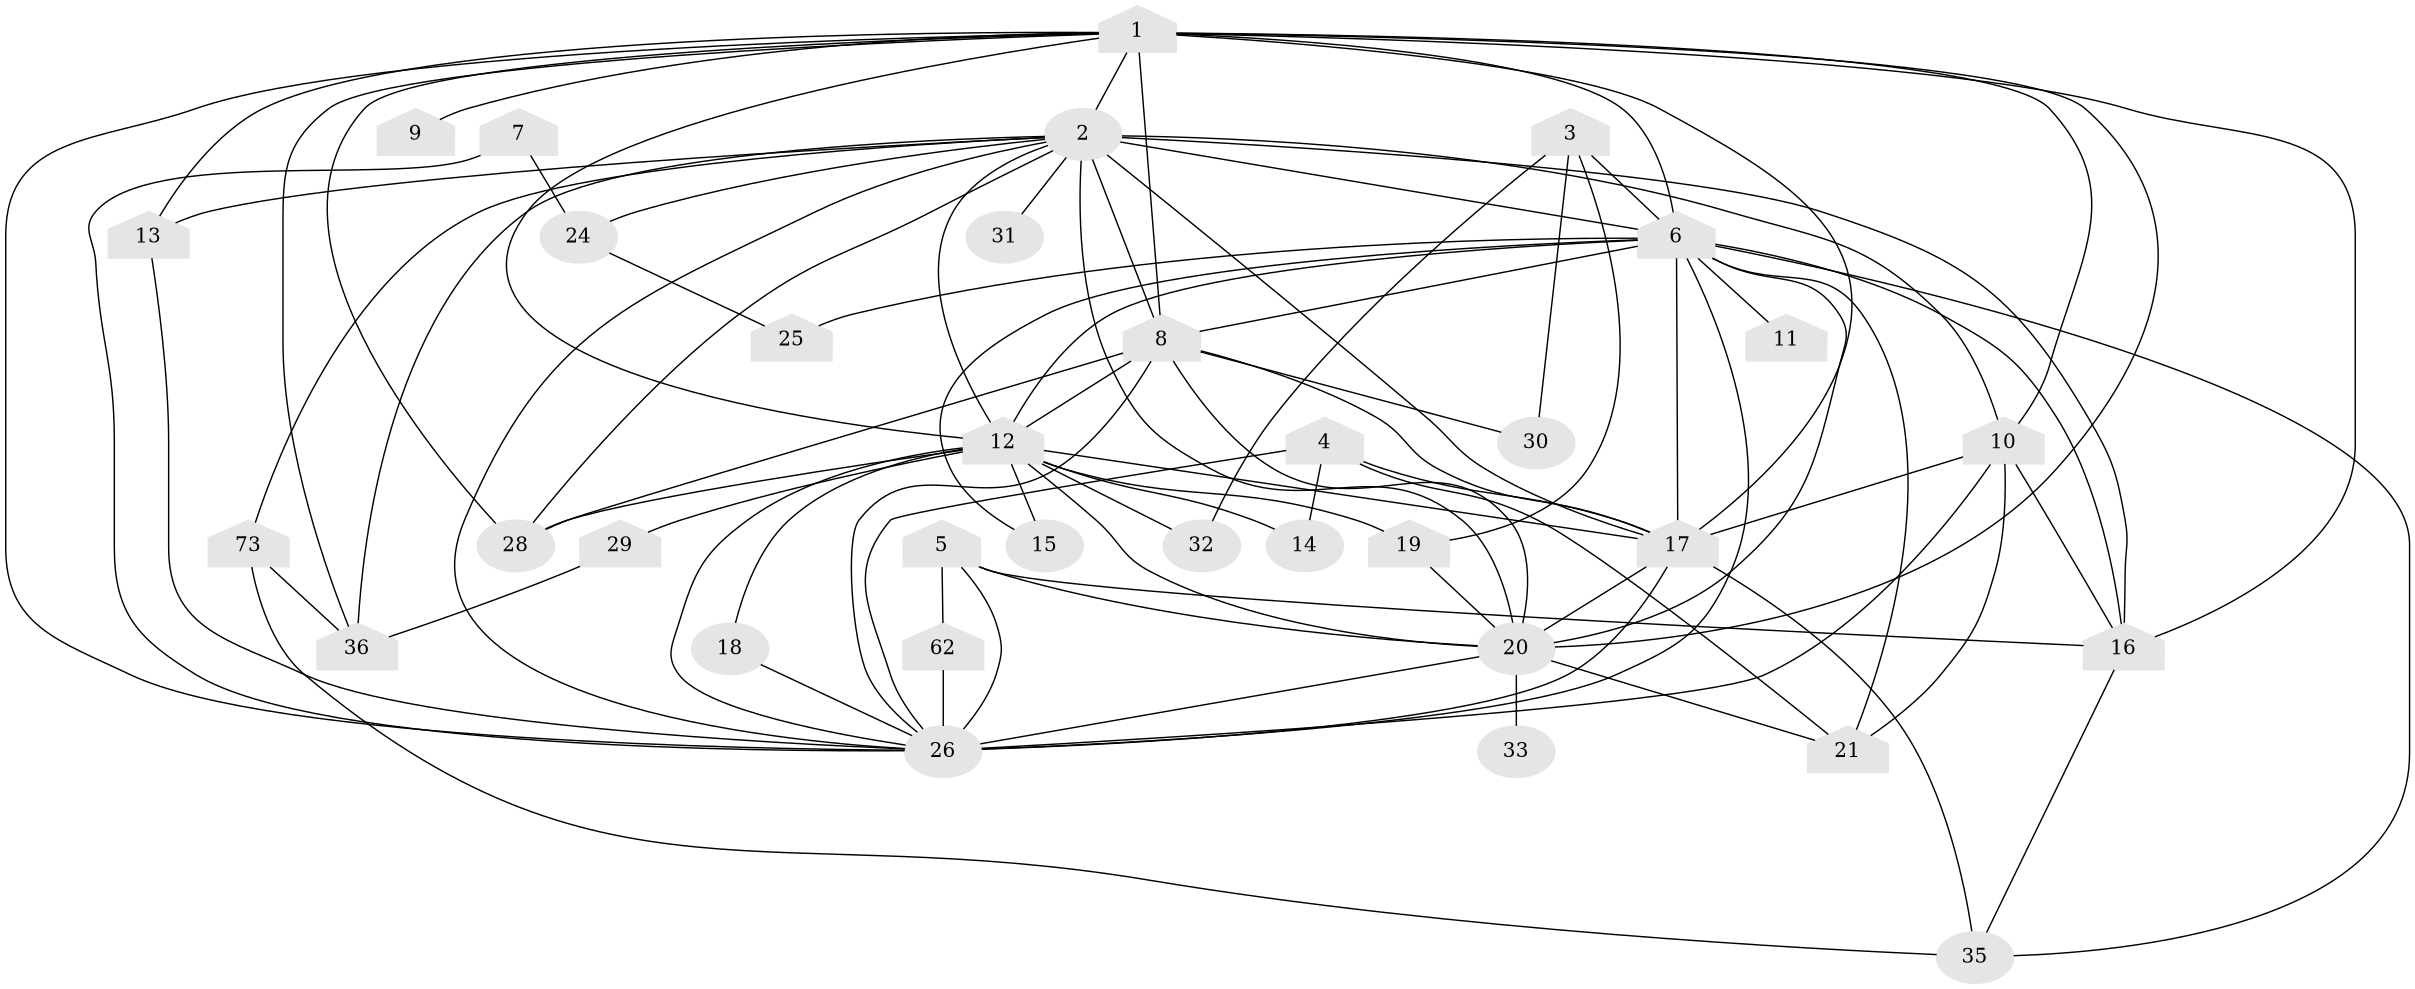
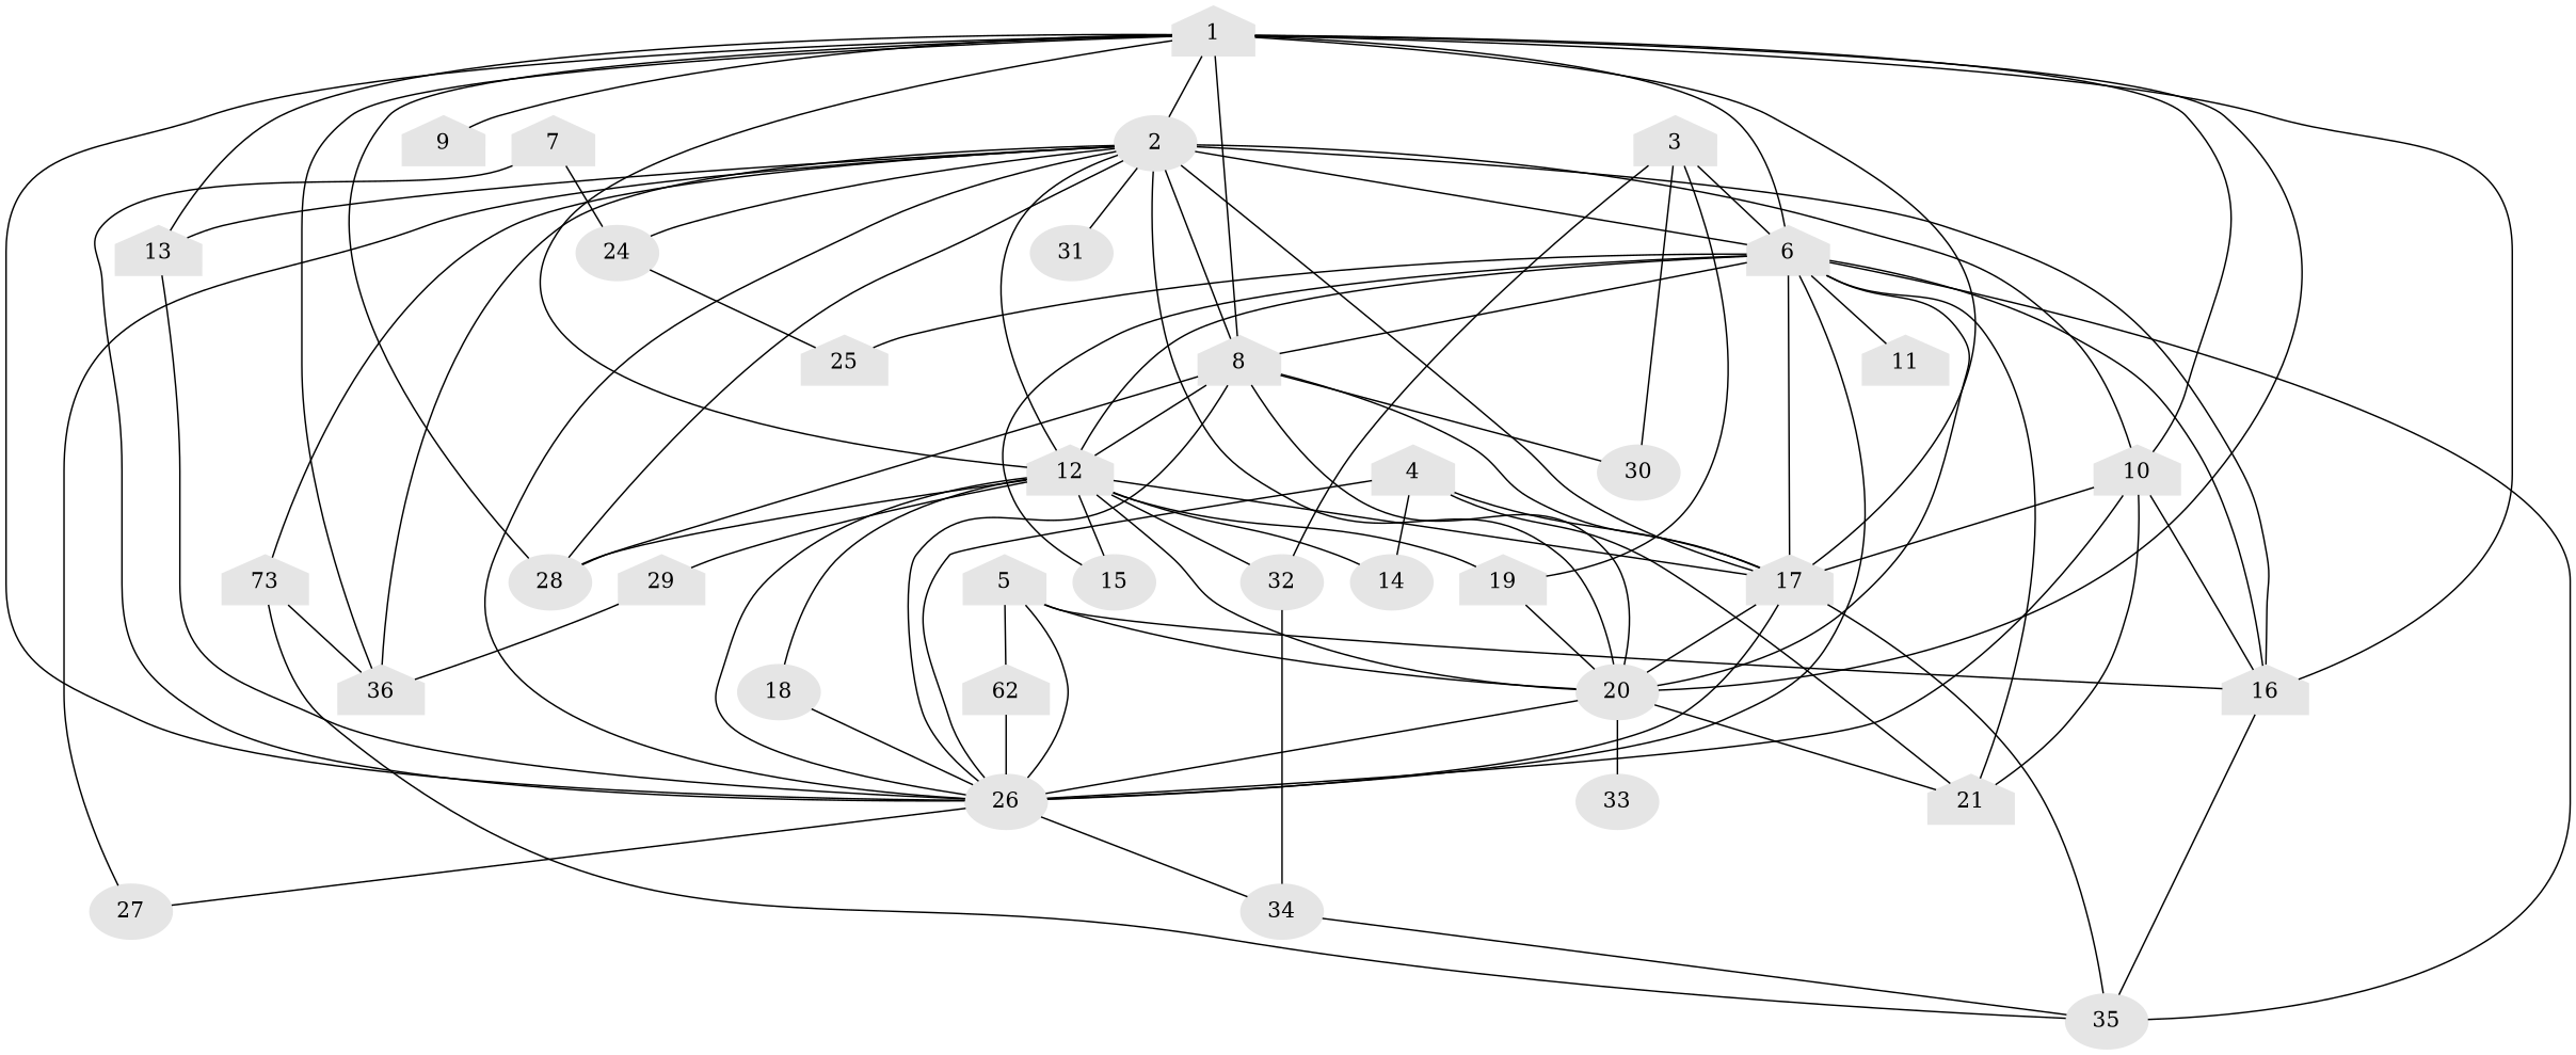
  graph {
    node [color=gray90 shape=house style=filled]
    edge [weight=1.0]
    2 [shape=ellipse]
    1
    6
    8
    9
    10
    12
    13
    16
    17
    20 [shape=ellipse]
    26 [shape=ellipse]
    28 [shape=ellipse]
    36
    n15 [label=73]
    24 [shape=ellipse]
+   27 [shape=ellipse]
    31 [shape=ellipse]
    21
    11
    15 [shape=ellipse]
    25
    35 [shape=ellipse]
    30 [shape=ellipse]
    19
    32 [shape=ellipse]
    14 [shape=ellipse]
    18 [shape=ellipse]
    29
    33 [shape=ellipse]
+   34 [shape=ellipse]
    3
    4
    5
    n35 [label=62]
    7
    2 -- 6 [weight=2.0]
    2 -- 8 [weight=4.0]
    2 -- 10
    2 -- 12 [weight=3.0]
    2 -- 13
    2 -- 16
    2 -- 17 [weight=4.0]
    2 -- 20 [weight=3.0]
    2 -- 26 [weight=2.0]
    2 -- 28
    2 -- 36 [weight=3.0]
    2 -- n15
    2 -- 24 [weight=2.0]
+   2 -- 27
    2 -- 31 [weight=2.0]
    1 -- 2 [weight=2.0]
    1 -- 6
    1 -- 8
    1 -- 9
    1 -- 10
    1 -- 12
    1 -- 13
    1 -- 16
    1 -- 17 [weight=2.0]
    1 -- 20 [weight=2.0]
    1 -- 26
    1 -- 28
    1 -- 36
    6 -- 8
    6 -- 12
    6 -- 16
    6 -- 17 [weight=3.0]
    6 -- 20
    6 -- 26
    6 -- 21
    6 -- 11
    6 -- 15
    6 -- 25
    6 -- 35
    8 -- 12 [weight=2.0]
    8 -- 17 [weight=2.0]
    8 -- 20
    8 -- 26
    8 -- 28
    8 -- 30
    10 -- 16
    10 -- 17
    10 -- 26
    10 -- 21
    12 -- 17 [weight=2.0]
    12 -- 20
    12 -- 26
    12 -- 28
    12 -- 15
    12 -- 19
    12 -- 32
    12 -- 14 [weight=2.0]
    12 -- 18
    12 -- 29
    13 -- 26
    16 -- 35
    17 -- 20 [weight=2.0]
    17 -- 26 [weight=5.0]
    17 -- 35
    20 -- 26
    20 -- 21
    20 -- 33
+   26 -- 27
+   26 -- 34
    n15 -- 36
    n15 -- 35
    24 -- 25
    19 -- 20
+   32 -- 34
    18 -- 26
    29 -- 36
+   34 -- 35
    3 -- 6 [weight=2.0]
    3 -- 30 [weight=2.0]
    3 -- 19
    3 -- 32
    4 -- 17
    4 -- 26 [weight=2.0]
    4 -- 21
    4 -- 14
    5 -- 16
    5 -- 20
    5 -- 26
    5 -- n35
    n35 -- 26 [weight=2.0]
    7 -- 26
    7 -- 24
  }
